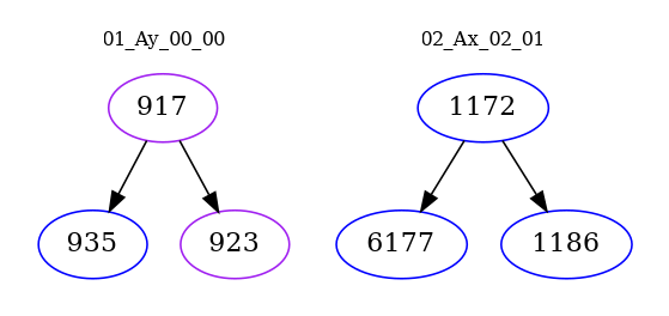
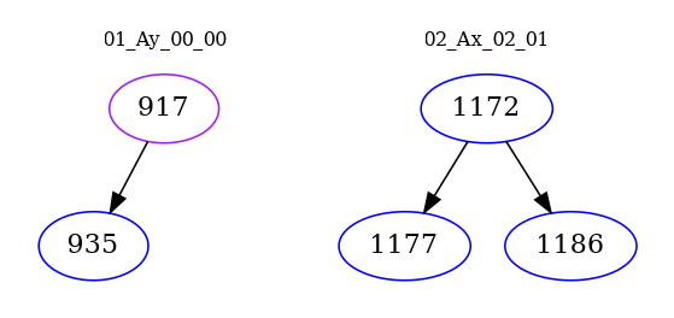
  digraph {
    node [color=blue]
    edge [color=black]
    n1 [color=purple label=917]
    n2 [label=935]
-   n3 [color=purple label=923]
    n4 [label=1172]
-   n5 [label=6177]
+   n5 [label=1177]
    n6 [label=1186]
    subgraph cluster_1 {
      color=white
      fontsize=10
      label="01_Ay_00_00"
      n1
      n2
-     n3
    }
    subgraph cluster_2 {
      color=white
      fontsize=10
      label="02_Ax_02_01"
      n4
      n5
      n6
    }
    n1 -> n2
-   n1 -> n3
    n4 -> n5
    n4 -> n6
  }
